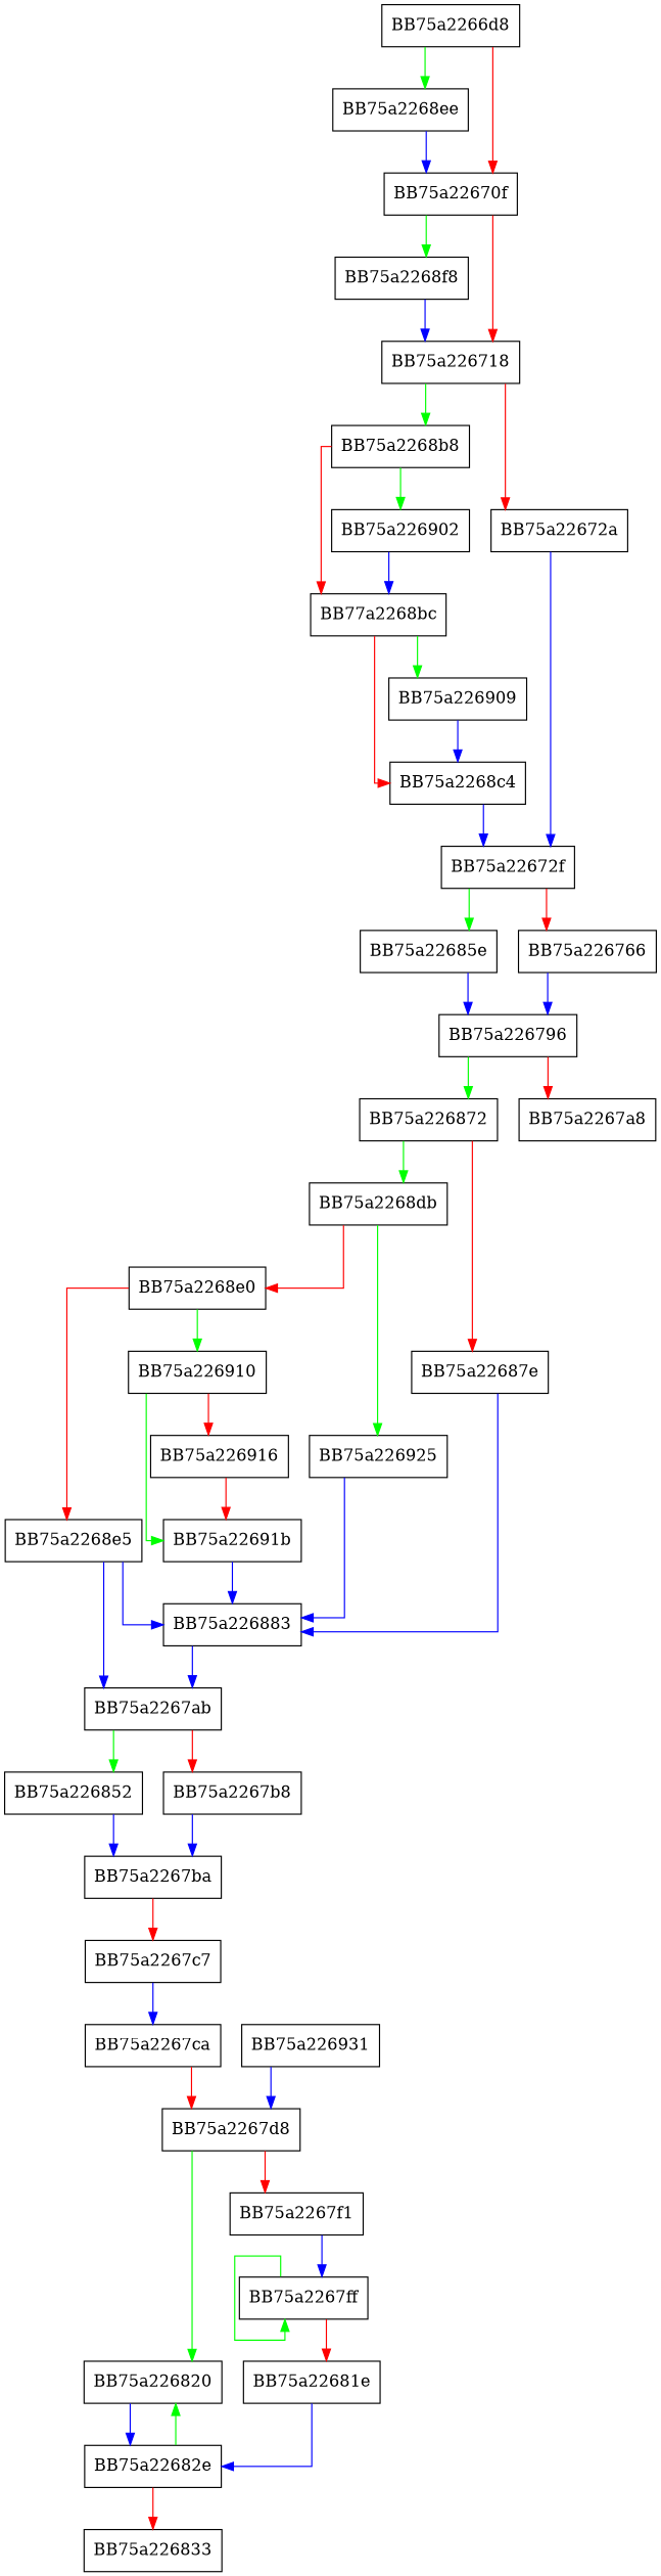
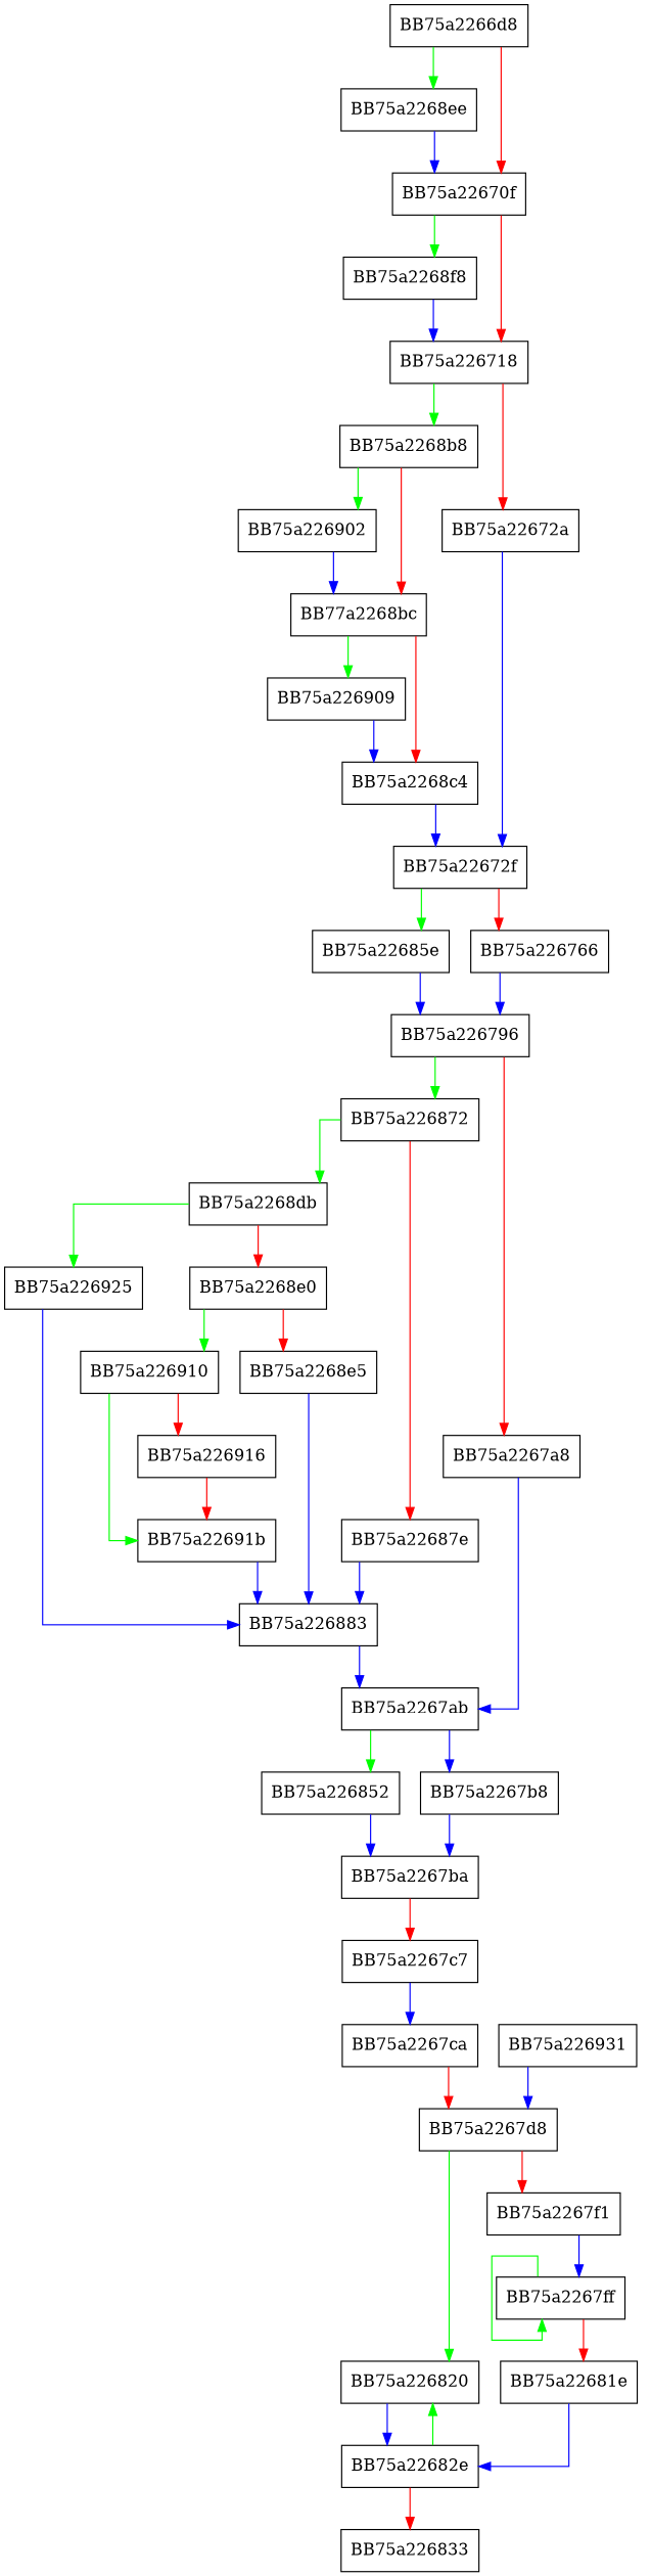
  digraph {
    splines=ortho
    node [shape=box]
    edge [color=blue]
    BB75a2266d8
    BB75a2268ee
    BB75a22670f
    BB75a2268f8
    BB75a226718
    BB75a2268b8
    BB75a22672a
    BB75a226902
    n9 [label=BB77a2268bc]
    BB75a22672f
    BB75a226909
    BB75a2268c4
    BB75a22685e
    BB75a226766
    BB75a226796
    BB75a226872
    BB75a2267a8
    BB75a2268db
    BB75a22687e
    BB75a2267ab
    BB75a226925
    BB75a2268e0
    BB75a226883
    BB75a226852
    BB75a2267b8
    BB75a2267ba
    BB75a2267c7
    BB75a2267ca
    BB75a2267d8
    BB75a226931
    BB75a226820
    BB75a2267f1
    BB75a22682e
    BB75a2267ff
    BB75a226833
    BB75a22681e
    BB75a226910
    BB75a2268e5
    BB75a22691b
    BB75a226916
    BB75a2266d8 -> BB75a2268ee [color=green]
    BB75a2266d8 -> BB75a22670f [color=red]
    BB75a2268ee -> BB75a22670f
    BB75a22670f -> BB75a2268f8 [color=green]
    BB75a22670f -> BB75a226718 [color=red]
    BB75a2268f8 -> BB75a226718
    BB75a226718 -> BB75a2268b8 [color=green]
    BB75a226718 -> BB75a22672a [color=red]
    BB75a2268b8 -> BB75a226902 [color=green]
    BB75a2268b8 -> n9 [color=red]
    BB75a22672a -> BB75a22672f
    BB75a226902 -> n9
    n9 -> BB75a226909 [color=green]
    n9 -> BB75a2268c4 [color=red]
    BB75a22672f -> BB75a22685e [color=green]
    BB75a22672f -> BB75a226766 [color=red]
    BB75a226909 -> BB75a2268c4
    BB75a2268c4 -> BB75a22672f
    BB75a22685e -> BB75a226796
    BB75a226766 -> BB75a226796
    BB75a226796 -> BB75a226872 [color=green]
    BB75a226796 -> BB75a2267a8 [color=red]
    BB75a226872 -> BB75a2268db [color=green]
    BB75a226872 -> BB75a22687e [color=red]
-   BB75a2268e5 -> BB75a2267ab
+   BB75a2267a8 -> BB75a2267ab
    BB75a2268db -> BB75a226925 [color=green]
    BB75a2268db -> BB75a2268e0 [color=red]
    BB75a22687e -> BB75a226883
    BB75a2267ab -> BB75a226852 [color=green]
-   BB75a2267ab -> BB75a2267b8 [color=red]
+   BB75a2267ab -> BB75a2267b8
    BB75a226925 -> BB75a226883
    BB75a2268e0 -> BB75a226910 [color=green]
    BB75a2268e0 -> BB75a2268e5 [color=red]
    BB75a226883 -> BB75a2267ab
    BB75a226852 -> BB75a2267ba
    BB75a2267b8 -> BB75a2267ba
    BB75a2267ba -> BB75a2267c7 [color=red]
    BB75a2267c7 -> BB75a2267ca
    BB75a2267ca -> BB75a2267d8 [color=red]
    BB75a2267d8 -> BB75a226820 [color=green]
    BB75a2267d8 -> BB75a2267f1 [color=red]
    BB75a226931 -> BB75a2267d8
    BB75a226820 -> BB75a22682e
    BB75a2267f1 -> BB75a2267ff
    BB75a22682e -> BB75a226820 [color=green]
    BB75a22682e -> BB75a226833 [color=red]
    BB75a2267ff -> BB75a2267ff [color=green]
    BB75a2267ff -> BB75a22681e [color=red]
    BB75a22681e -> BB75a22682e
    BB75a226910 -> BB75a22691b [color=green]
    BB75a226910 -> BB75a226916 [color=red]
    BB75a2268e5 -> BB75a226883
    BB75a22691b -> BB75a226883
    BB75a226916 -> BB75a22691b [color=red]
  }
